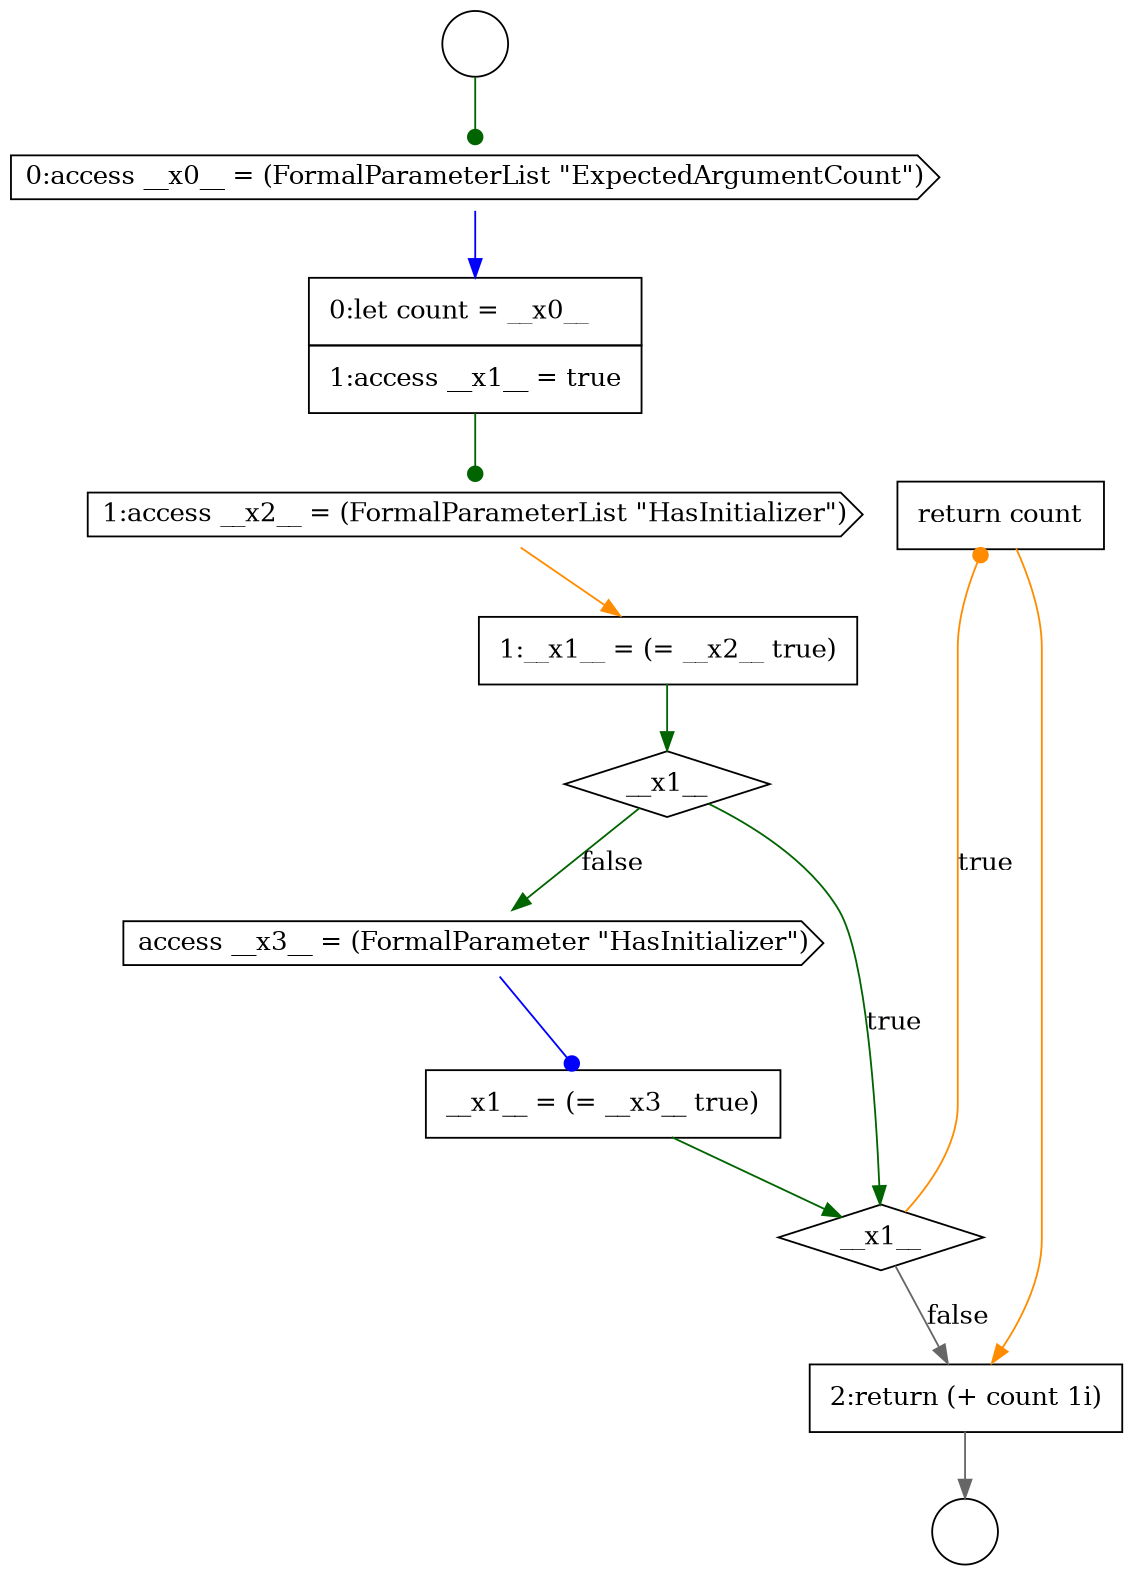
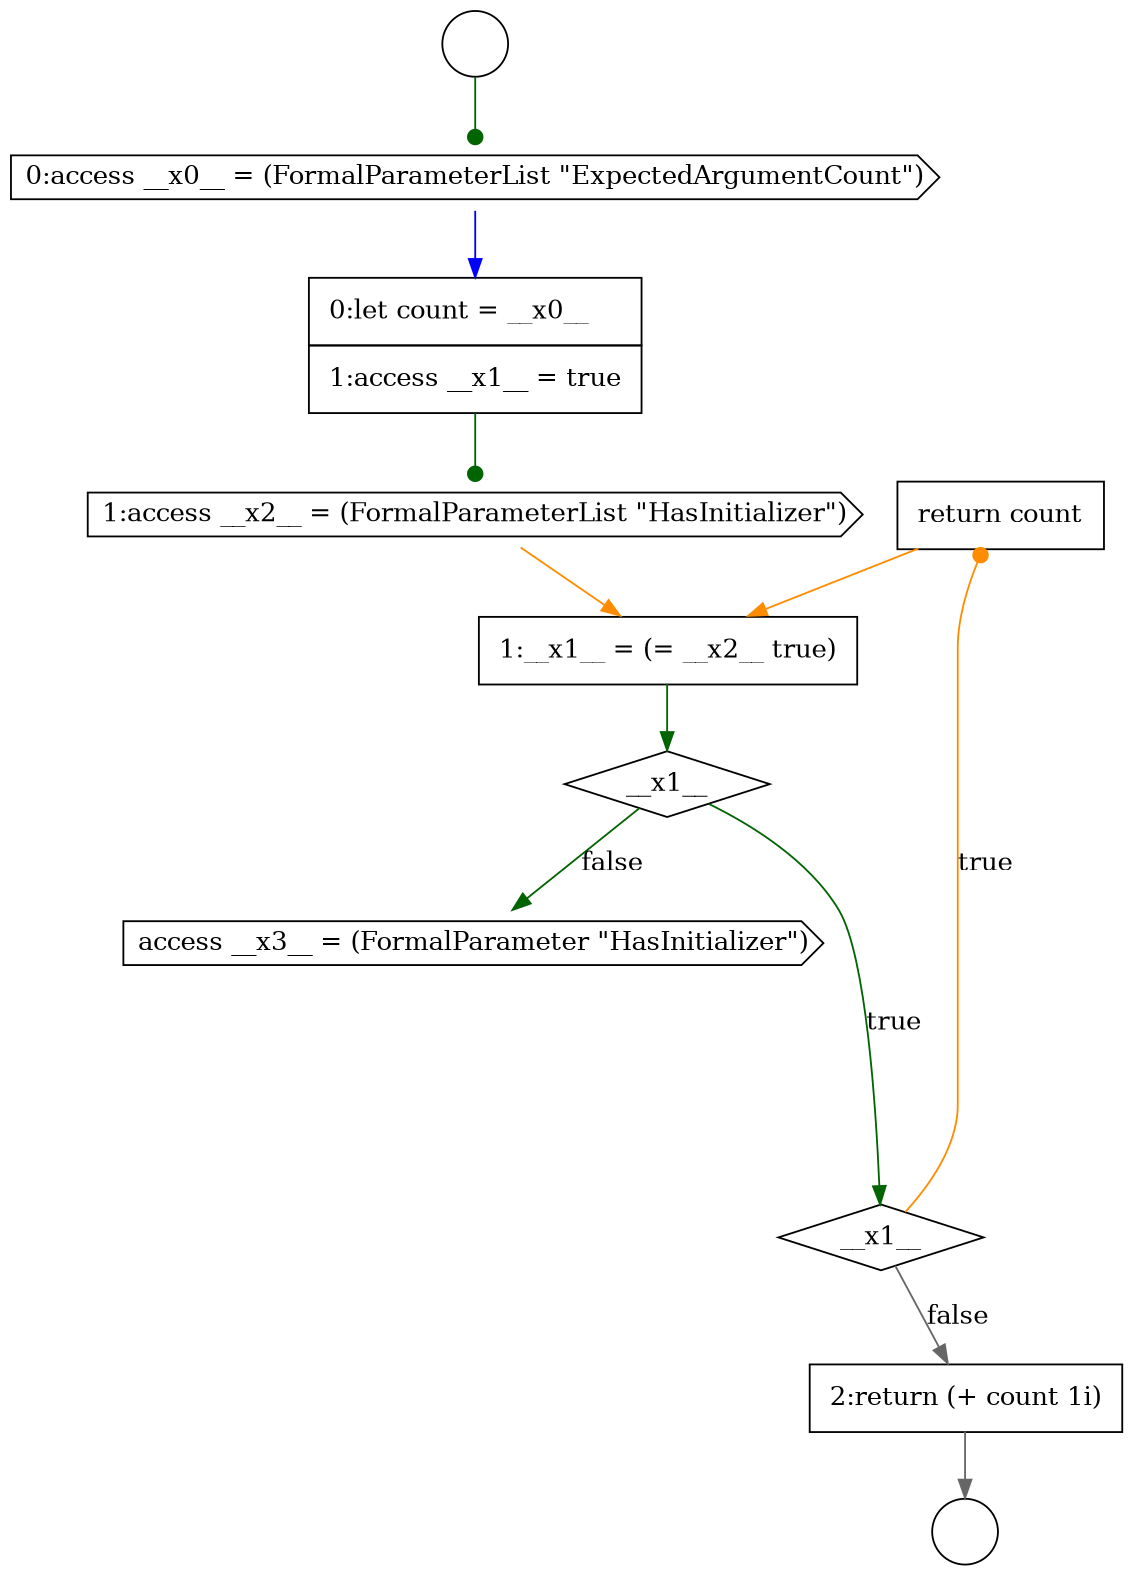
  digraph {
    node [color=black fillcolor=white shape=none style=filled]
    edge [arrowhead=normal color=darkgreen]
    n1 [label=" " shape=circle]
    n2 [label=<<font color="black">     <table border="0" cellborder="1" cellspacing="0" cellpadding="10">       <tr><td align="left">return count</td></tr>     </table>   </font>> margin=0]
    n3 [label=<<font color="black">     <table border="0" cellborder="1" cellspacing="0" cellpadding="10">       <tr><td align="left">2:return (+ count 1i)</td></tr>     </table>   </font>> margin=0]
    n4 [label=" " shape=circle]
    n5 [label=<<font color="black">0:access __x0__ = (FormalParameterList &quot;ExpectedArgumentCount&quot;)</font>> shape=cds]
    n6 [label=<<font color="black">     <table border="0" cellborder="1" cellspacing="0" cellpadding="10">       <tr><td align="left">0:let count = __x0__</td></tr>       <tr><td align="left">1:access __x1__ = true</td></tr>     </table>   </font>> margin=0]
    n7 [label=<<font color="black">__x1__</font>> shape=diamond]
    n8 [label=<<font color="black">__x1__</font>> shape=diamond]
    n9 [label=<<font color="black">access __x3__ = (FormalParameter &quot;HasInitializer&quot;)</font>> shape=cds]
-   n10 [label=<<font color="black">     <table border="0" cellborder="1" cellspacing="0" cellpadding="10">       <tr><td align="left">__x1__ = (= __x3__ true)</td></tr>     </table>   </font>> margin=0]
    n11 [label=<<font color="black">1:access __x2__ = (FormalParameterList &quot;HasInitializer&quot;)</font>> shape=cds]
    n12 [label=<<font color="black">     <table border="0" cellborder="1" cellspacing="0" cellpadding="10">       <tr><td align="left">1:__x1__ = (= __x2__ true)</td></tr>     </table>   </font>> margin=0]
-   n2 -> n3 [color=darkorange]
+   n2 -> n12 [color=darkorange]
    n3 -> n1 [color=gray40]
    n4 -> n5 [arrowhead=dot]
    n5 -> n6 [color=blue]
    n6 -> n11 [arrowhead=dot]
    n7 -> n8 [label=<<font color="black">true</font>>]
    n7 -> n9 [label=<<font color="black">false</font>>]
    n8 -> n2 [arrowhead=dot color=darkorange label=<<font color="black">true</font>>]
    n8 -> n3 [color=gray40 label=<<font color="black">false</font>>]
-   n9 -> n10 [arrowhead=dot color=blue]
-   n10 -> n8
    n11 -> n12 [color=darkorange]
    n12 -> n7
  }
